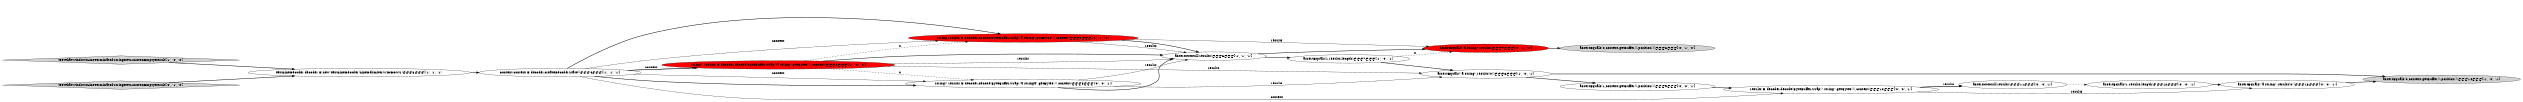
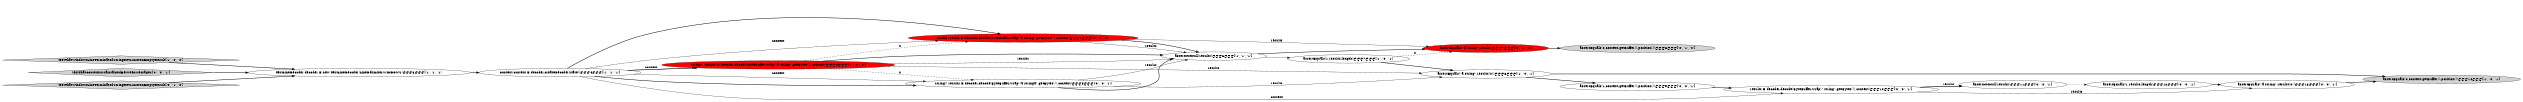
  digraph {
    rankdir=LR
    node [fillcolor=white shape=ellipse style=filled]
    edge [style=bold]
    n1 [label="results = decoder.decode(ByteBuffer.wrap(\" string\".getBytes()),context)@@@10@@@['0', '0', '1']"]
    n2 [label="assertEquals(\"a string\",results(0()@@@13@@@['0', '0', '1']"]
    n3 [label="assertNotNull(results)@@@11@@@['0', '0', '1']"]
    n4 [fillcolor=lightgray label="assertEquals(0,context.getBuffer().position())@@@14@@@['1', '0', '1']"]
    n5 [label="assertEquals(1,results.length)@@@12@@@['0', '0', '1']"]
    n6 [label="assertEquals(1,results.length)@@@7@@@['1', '0', '1']"]
    n7 [fillcolor=red label="assertEquals(\"a string\",results)@@@7@@@['0', '1', '0']"]
    n8 [label="assertEquals(\"a string\",results(0()@@@8@@@['1', '0', '1']"]
    n9 [fillcolor=lightgray label="assertEquals(0,context.getBuffer().position())@@@8@@@['0', '1', '0']"]
    n10 [label="assertEquals(1,context.getBuffer().position())@@@9@@@['0', '0', '1']"]
    n11 [label="TextLineDecoder decoder = new TextLineDecoder(LineDelimiter.WINDOWS)@@@3@@@['1', '1', '1']"]
    n12 [label="Context context = decoder.createDecoderState()@@@4@@@['1', '1', '1']"]
    n13 [fillcolor=red label="String results = decoder.decode(ByteBuffer.wrap(\"a string\".getBytes()),context)@@@5@@@['0', '1', '0']"]
    n14 [fillcolor=red label="String(( results = decoder.decode(ByteBuffer.wrap(\"a string\".getBytes()),context)@@@5@@@['1', '0', '0']"]
    n15 [label="String(( results = decoder.decode(ByteBuffer.wrap(\"a stringa\".getBytes()),context)@@@5@@@['0', '0', '1']"]
    n16 [label="assertNotNull(results)@@@6@@@['1', '1', '1']"]
    n17 [fillcolor=lightgray label="testThatWindowsLineTerminatedStringReturnsNonEmptyResult['1', '0', '0']" shape=diamond]
+   n18 [fillcolor=lightgray label="testThatContextIsMaintainedBetweenMessages['0', '0', '1']" shape=diamond]
    n19 [fillcolor=lightgray label="testThatWindowsLineTerminatedStringReturnsNonEmptyResult['0', '1', '0']" shape=diamond]
    n1 -> n2 [label=results style=solid]
    n1 -> n3
    n1 -> n3 [label=results style=solid]
    n2 -> n4
    n3 -> n5 [style=dashed]
    n5 -> n2
    n6 -> n7 [label=0 style=dashed]
    n6 -> n8
    n7 -> n9
    n8 -> n4
    n8 -> n10
    n10 -> n1
    n11 -> n12
    n12 -> n1 [label=context style=solid]
    n12 -> n13
    n12 -> n13 [label=context style=solid]
    n12 -> n14 [label=context style=solid]
    n12 -> n14
    n12 -> n15 [label=context style=solid]
    n12 -> n15
    n13 -> n7 [label=results style=solid]
    n13 -> n16 [label=results style=solid]
    n13 -> n16
    n14 -> n8 [label=results style=solid]
    n14 -> n13 [label=0 style=dashed]
    n14 -> n15 [label=0 style=dashed]
    n14 -> n16
    n14 -> n16 [label=results style=solid]
    n15 -> n8 [label=results style=solid]
    n15 -> n16
    n15 -> n16 [label=results style=solid]
-   n16 -> n6
+   n16 -> n6 [style=solid]
    n16 -> n7
    n17 -> n11
+   n18 -> n11
    n19 -> n11
  }
